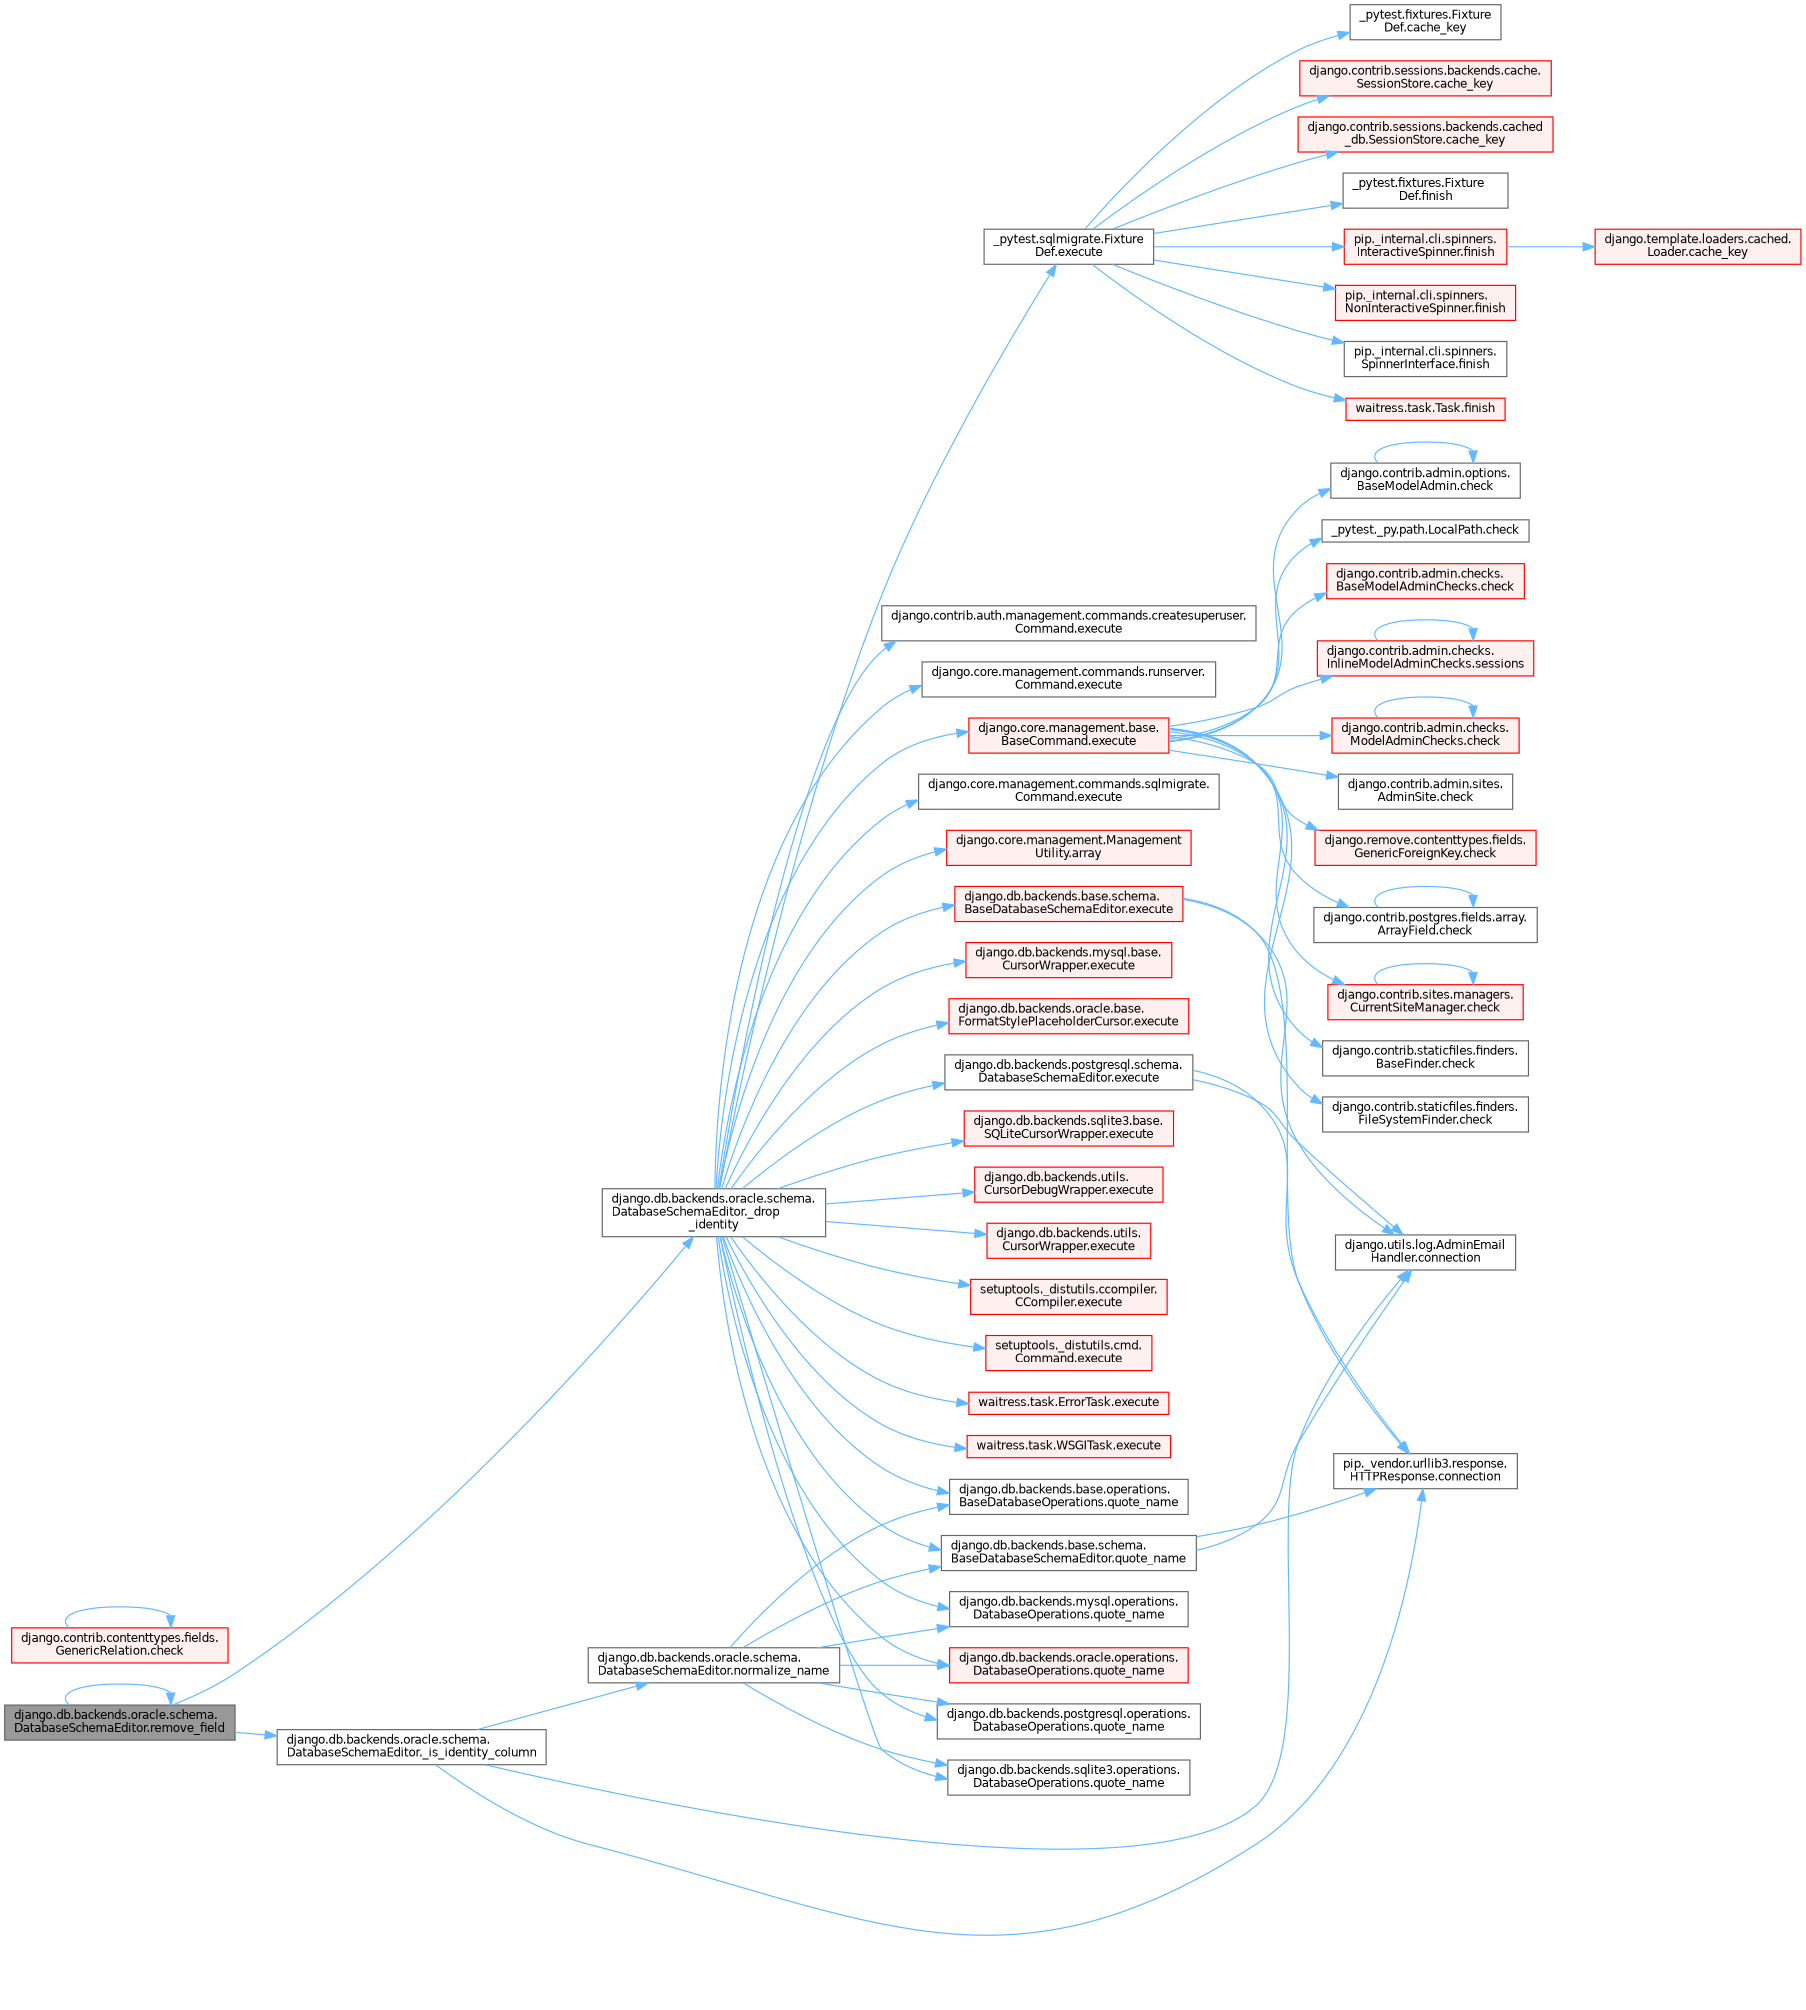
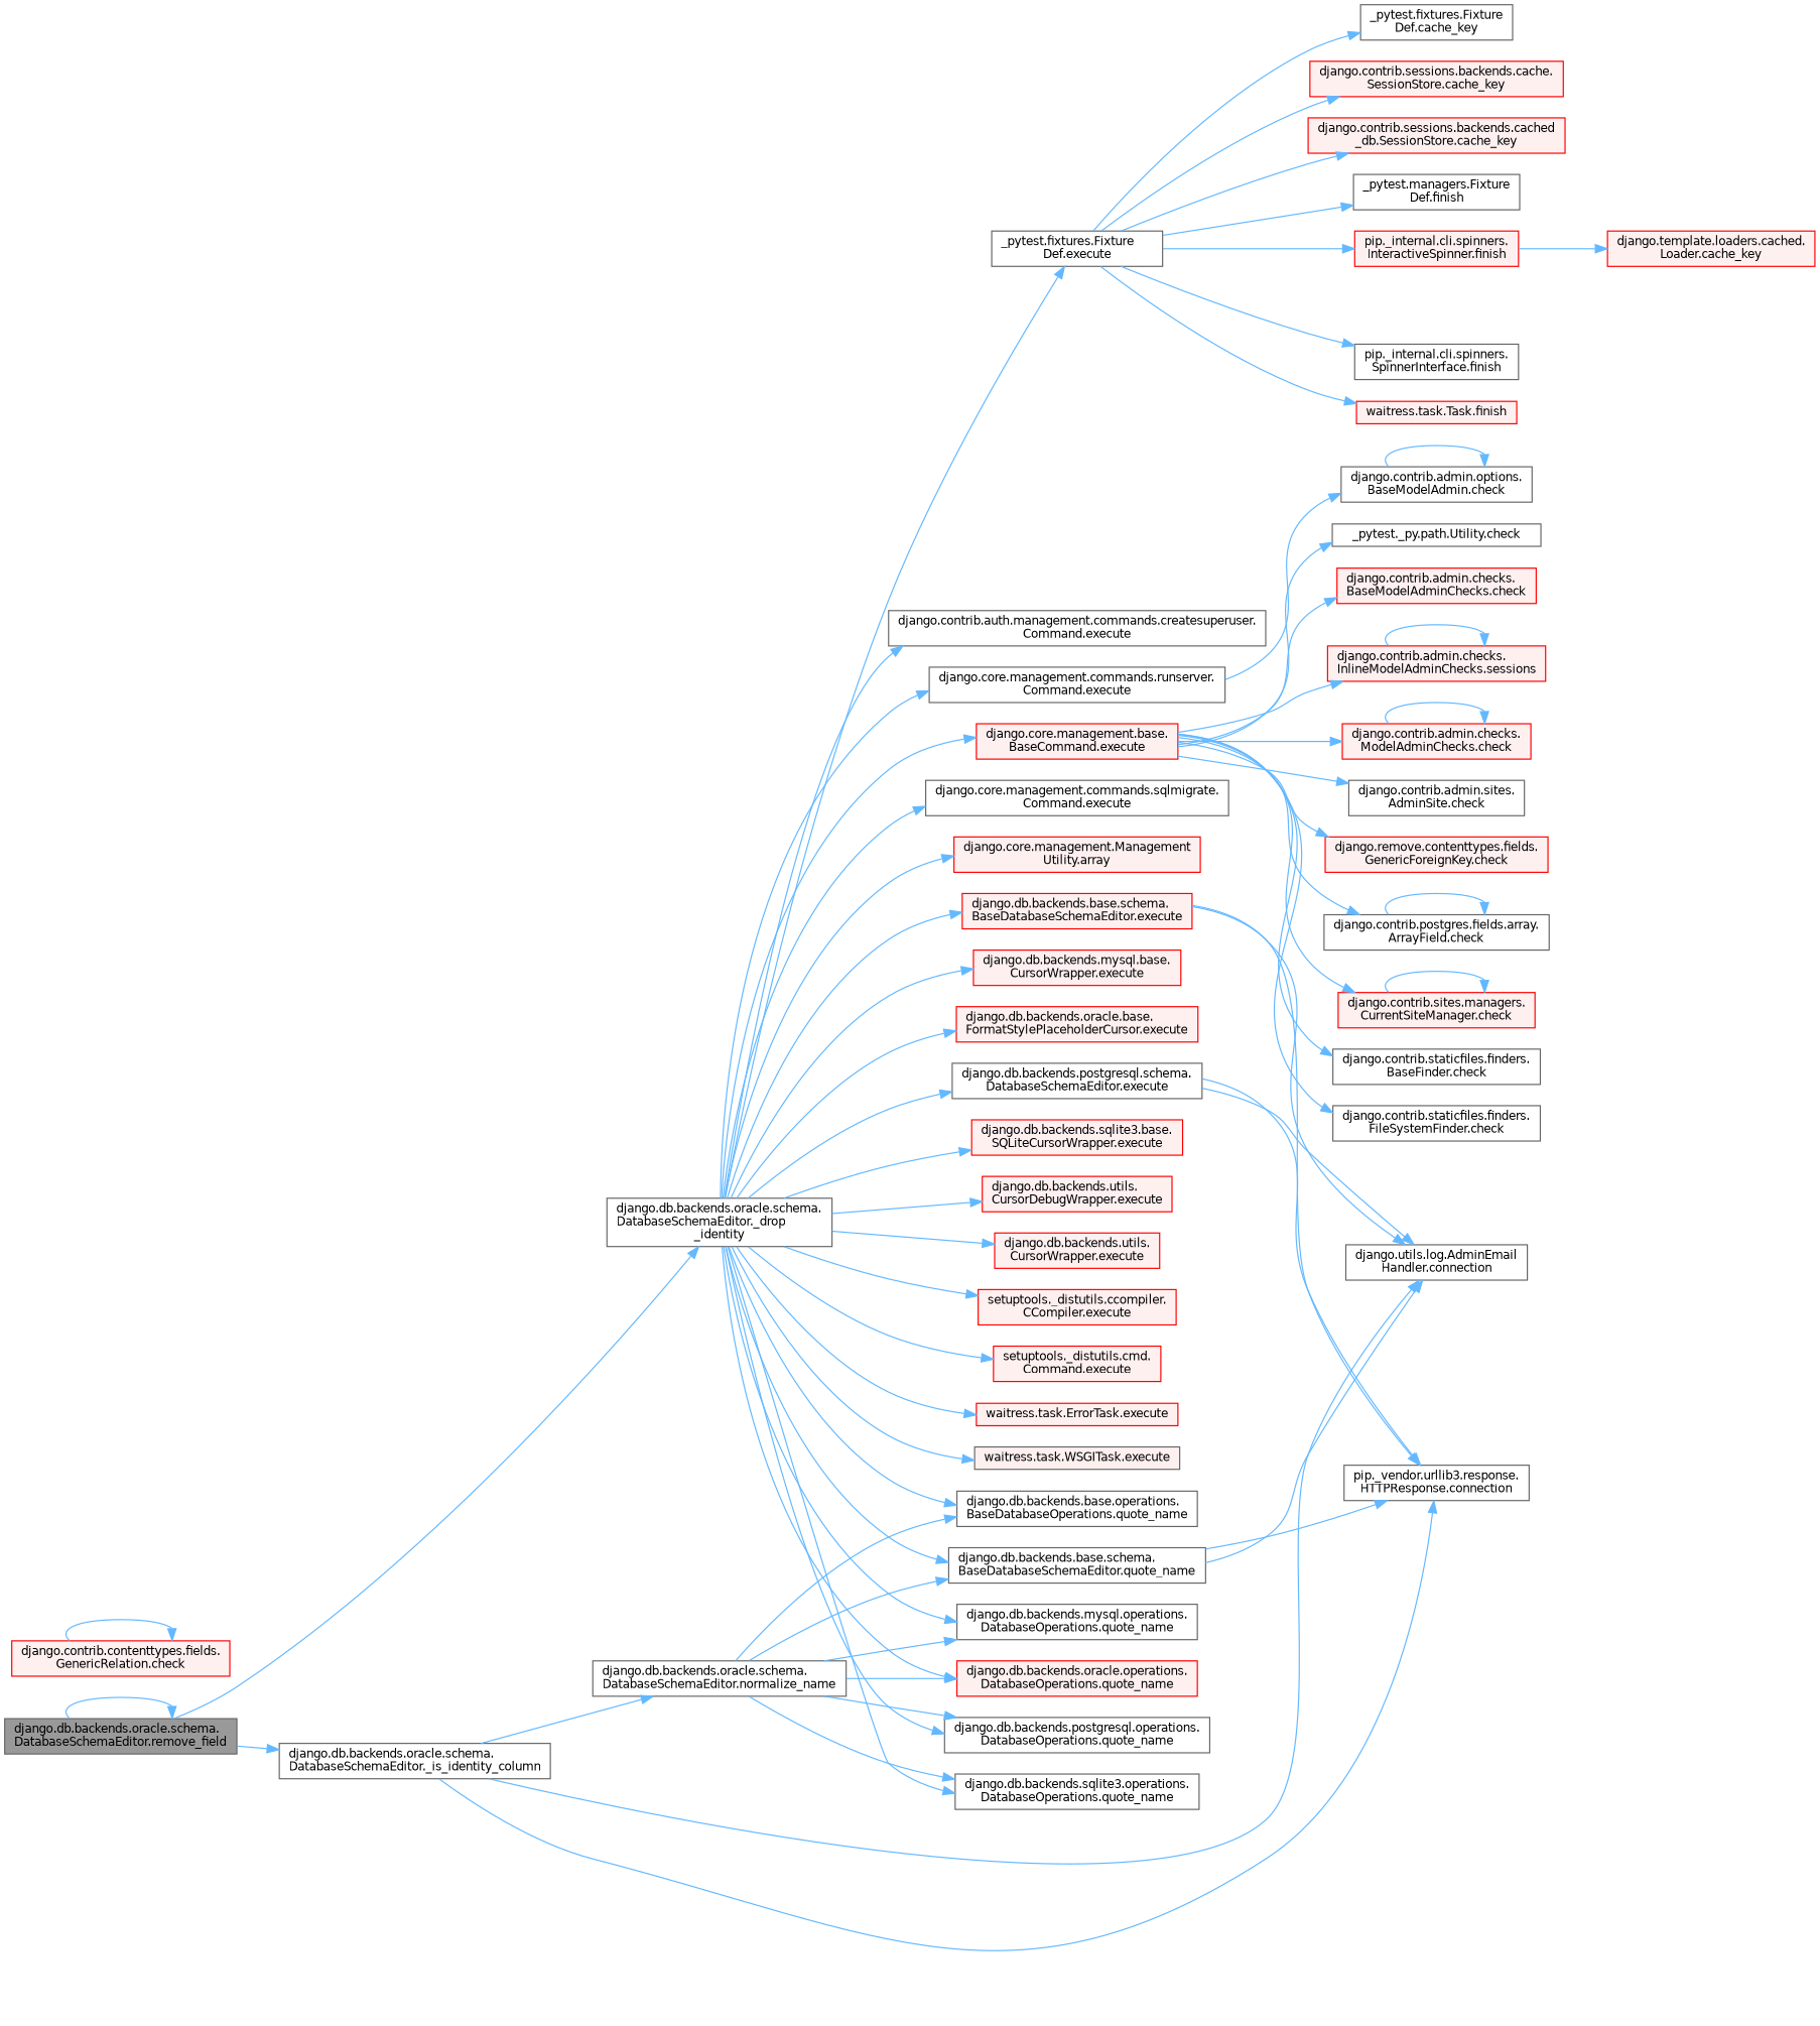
  digraph {
    rankdir=LR
    node [color=red fillcolor="#FFF0F0" fontname=Helvetica fontsize=10 shape=box style=filled]
    edge [color=steelblue1 fontname=Helvetica fontsize=10 labelfontname=Helvetica labelfontsize=10 style=solid]
    n1 [color=gray40 fillcolor=grey60 fontcolor=black height=0.2 label="django.db.backends.oracle.schema.\lDatabaseSchemaEditor.remove_field" width=0.4]
    n2 [color=grey40 fillcolor=white height=0.2 label="django.db.backends.oracle.schema.\lDatabaseSchemaEditor._drop\l_identity" width=0.4]
    n3 [color=grey40 fillcolor=white height=0.2 label="django.db.backends.oracle.schema.\lDatabaseSchemaEditor._is_identity_column" width=0.4]
-   n4 [color=grey40 fillcolor=white height=0.2 label="_pytest.sqlmigrate.Fixture\lDef.execute" width=0.4]
+   n4 [color=grey40 fillcolor=white height=0.2 label="_pytest.fixtures.Fixture\lDef.execute" width=0.4]
    n5 [color=grey40 fillcolor=white height=0.2 label="django.contrib.auth.management.commands.createsuperuser.\lCommand.execute" width=0.4]
    n6 [height=0.2 label="django.core.management.base.\lBaseCommand.execute" width=0.4]
    n7 [color=grey40 fillcolor=white height=0.2 label="django.core.management.commands.runserver.\lCommand.execute" width=0.4]
    n8 [color=grey40 fillcolor=white height=0.2 label="django.core.management.commands.sqlmigrate.\lCommand.execute" width=0.4]
    n9 [height=0.2 label="django.core.management.Management\lUtility.array" width=0.4]
    n10 [height=0.2 label="django.db.backends.base.schema.\lBaseDatabaseSchemaEditor.execute" width=0.4]
    n11 [height=0.2 label="django.db.backends.mysql.base.\lCursorWrapper.execute" width=0.4]
    n12 [height=0.2 label="django.db.backends.oracle.base.\lFormatStylePlaceholderCursor.execute" width=0.4]
    n13 [color=grey40 fillcolor=white height=0.2 label="django.db.backends.postgresql.schema.\lDatabaseSchemaEditor.execute" width=0.4]
    n14 [height=0.2 label="django.db.backends.sqlite3.base.\lSQLiteCursorWrapper.execute" width=0.4]
    n15 [height=0.2 label="django.db.backends.utils.\lCursorDebugWrapper.execute" width=0.4]
    n16 [height=0.2 label="django.db.backends.utils.\lCursorWrapper.execute" width=0.4]
    n17 [height=0.2 label="setuptools._distutils.ccompiler.\lCCompiler.execute" width=0.4]
    n18 [height=0.2 label="setuptools._distutils.cmd.\lCommand.execute" width=0.4]
    n19 [height=0.2 label="waitress.task.ErrorTask.execute" width=0.4]
-   n20 [height=0.2 label="waitress.task.WSGITask.execute" width=0.4]
+   n20 [color=grey40 height=0.2 label="waitress.task.WSGITask.execute" width=0.4]
    n21 [color=grey40 fillcolor=white height=0.2 label="django.db.backends.base.operations.\lBaseDatabaseOperations.quote_name" width=0.4]
    n22 [color=grey40 fillcolor=white height=0.2 label="django.db.backends.base.schema.\lBaseDatabaseSchemaEditor.quote_name" width=0.4]
    n23 [color=grey40 fillcolor=white height=0.2 label="django.db.backends.mysql.operations.\lDatabaseOperations.quote_name" width=0.4]
    n24 [height=0.2 label="django.db.backends.oracle.operations.\lDatabaseOperations.quote_name" width=0.4]
    n25 [color=grey40 fillcolor=white height=0.2 label="django.db.backends.postgresql.operations.\lDatabaseOperations.quote_name" width=0.4]
    n26 [color=grey40 fillcolor=white height=0.2 label="django.db.backends.sqlite3.operations.\lDatabaseOperations.quote_name" width=0.4]
    n27 [color=grey40 fillcolor=white height=0.2 label="django.utils.log.AdminEmail\lHandler.connection" width=0.4]
    n28 [color=grey40 fillcolor=white height=0.2 label="pip._vendor.urllib3.response.\lHTTPResponse.connection" width=0.4]
    n29 [color=grey40 fillcolor=white height=0.2 label="django.db.backends.oracle.schema.\lDatabaseSchemaEditor.normalize_name" width=0.4]
    n30 [color=grey40 fillcolor=white height=0.2 label="_pytest.fixtures.Fixture\lDef.cache_key" width=0.4]
    n31 [height=0.2 label="django.contrib.sessions.backends.cache.\lSessionStore.cache_key" width=0.4]
    n32 [height=0.2 label="django.contrib.sessions.backends.cached\l_db.SessionStore.cache_key" width=0.4]
-   n33 [color=grey40 fillcolor=white height=0.2 label="_pytest.fixtures.Fixture\lDef.finish" width=0.4]
+   n33 [color=grey40 fillcolor=white height=0.2 label="_pytest.managers.Fixture\lDef.finish" width=0.4]
    n34 [height=0.2 label="pip._internal.cli.spinners.\lInteractiveSpinner.finish" width=0.4]
-   n35 [height=0.2 label="pip._internal.cli.spinners.\lNonInteractiveSpinner.finish" width=0.4]
    n36 [color=grey40 fillcolor=white height=0.2 label="pip._internal.cli.spinners.\lSpinnerInterface.finish" width=0.4]
    n37 [height=0.2 label="waitress.task.Task.finish" width=0.4]
-   n38 [color=grey40 fillcolor=white height=0.2 label="_pytest._py.path.LocalPath.check" width=0.4]
+   n38 [color=grey40 fillcolor=white height=0.2 label="_pytest._py.path.Utility.check" width=0.4]
    n39 [height=0.2 label="django.contrib.admin.checks.\lBaseModelAdminChecks.check" width=0.4]
    n40 [height=0.2 label="django.contrib.admin.checks.\lInlineModelAdminChecks.sessions" width=0.4]
    n41 [height=0.2 label="django.contrib.admin.checks.\lModelAdminChecks.check" width=0.4]
    n42 [color=grey40 fillcolor=white height=0.2 label="django.contrib.admin.options.\lBaseModelAdmin.check" width=0.4]
    n43 [color=grey40 fillcolor=white height=0.2 label="django.contrib.admin.sites.\lAdminSite.check" width=0.4]
    n44 [height=0.2 label="django.remove.contenttypes.fields.\lGenericForeignKey.check" width=0.4]
    n45 [color=grey40 fillcolor=white height=0.2 label="django.contrib.postgres.fields.array.\lArrayField.check" width=0.4]
    n46 [height=0.2 label="django.contrib.sites.managers.\lCurrentSiteManager.check" width=0.4]
    n47 [color=grey40 fillcolor=white height=0.2 label="django.contrib.staticfiles.finders.\lBaseFinder.check" width=0.4]
    n48 [color=grey40 fillcolor=white height=0.2 label="django.contrib.staticfiles.finders.\lFileSystemFinder.check" width=0.4]
    n49 [height=0.2 label="django.template.loaders.cached.\lLoader.cache_key" width=0.4]
    n50 [height=0.2 label="django.contrib.contenttypes.fields.\lGenericRelation.check" width=0.4]
    n1 -> n1
    n1 -> n2
    n1 -> n3
    n2 -> n4
    n2 -> n5
    n2 -> n6
    n2 -> n7
    n2 -> n8
    n2 -> n9
    n2 -> n10
    n2 -> n11
    n2 -> n12
    n2 -> n13
    n2 -> n14
    n2 -> n15
    n2 -> n16
    n2 -> n17
    n2 -> n18
    n2 -> n19
    n2 -> n20
    n2 -> n21
    n2 -> n22
    n2 -> n23
    n2 -> n24
    n2 -> n25
    n2 -> n26
    n3 -> n27
    n3 -> n28
    n3 -> n29
    n4 -> n30
    n4 -> n31
    n4 -> n32
    n4 -> n33
    n4 -> n34
-   n4 -> n35
    n4 -> n36
    n4 -> n37
    n6 -> n38
    n6 -> n39
    n6 -> n40
    n6 -> n41
-   n6 -> n42
+   n7 -> n42
    n6 -> n43
    n6 -> n44
    n6 -> n45
    n6 -> n46
    n6 -> n47
    n6 -> n48
    n10 -> n27
    n10 -> n28
    n13 -> n27
    n13 -> n28
    n22 -> n27
    n22 -> n28
    n29 -> n21
    n29 -> n22
    n29 -> n23
    n29 -> n24
    n29 -> n25
    n29 -> n26
    n34 -> n49
    n40 -> n40
    n41 -> n41
    n42 -> n42
    n45 -> n45
    n46 -> n46
    n50 -> n50
  }
